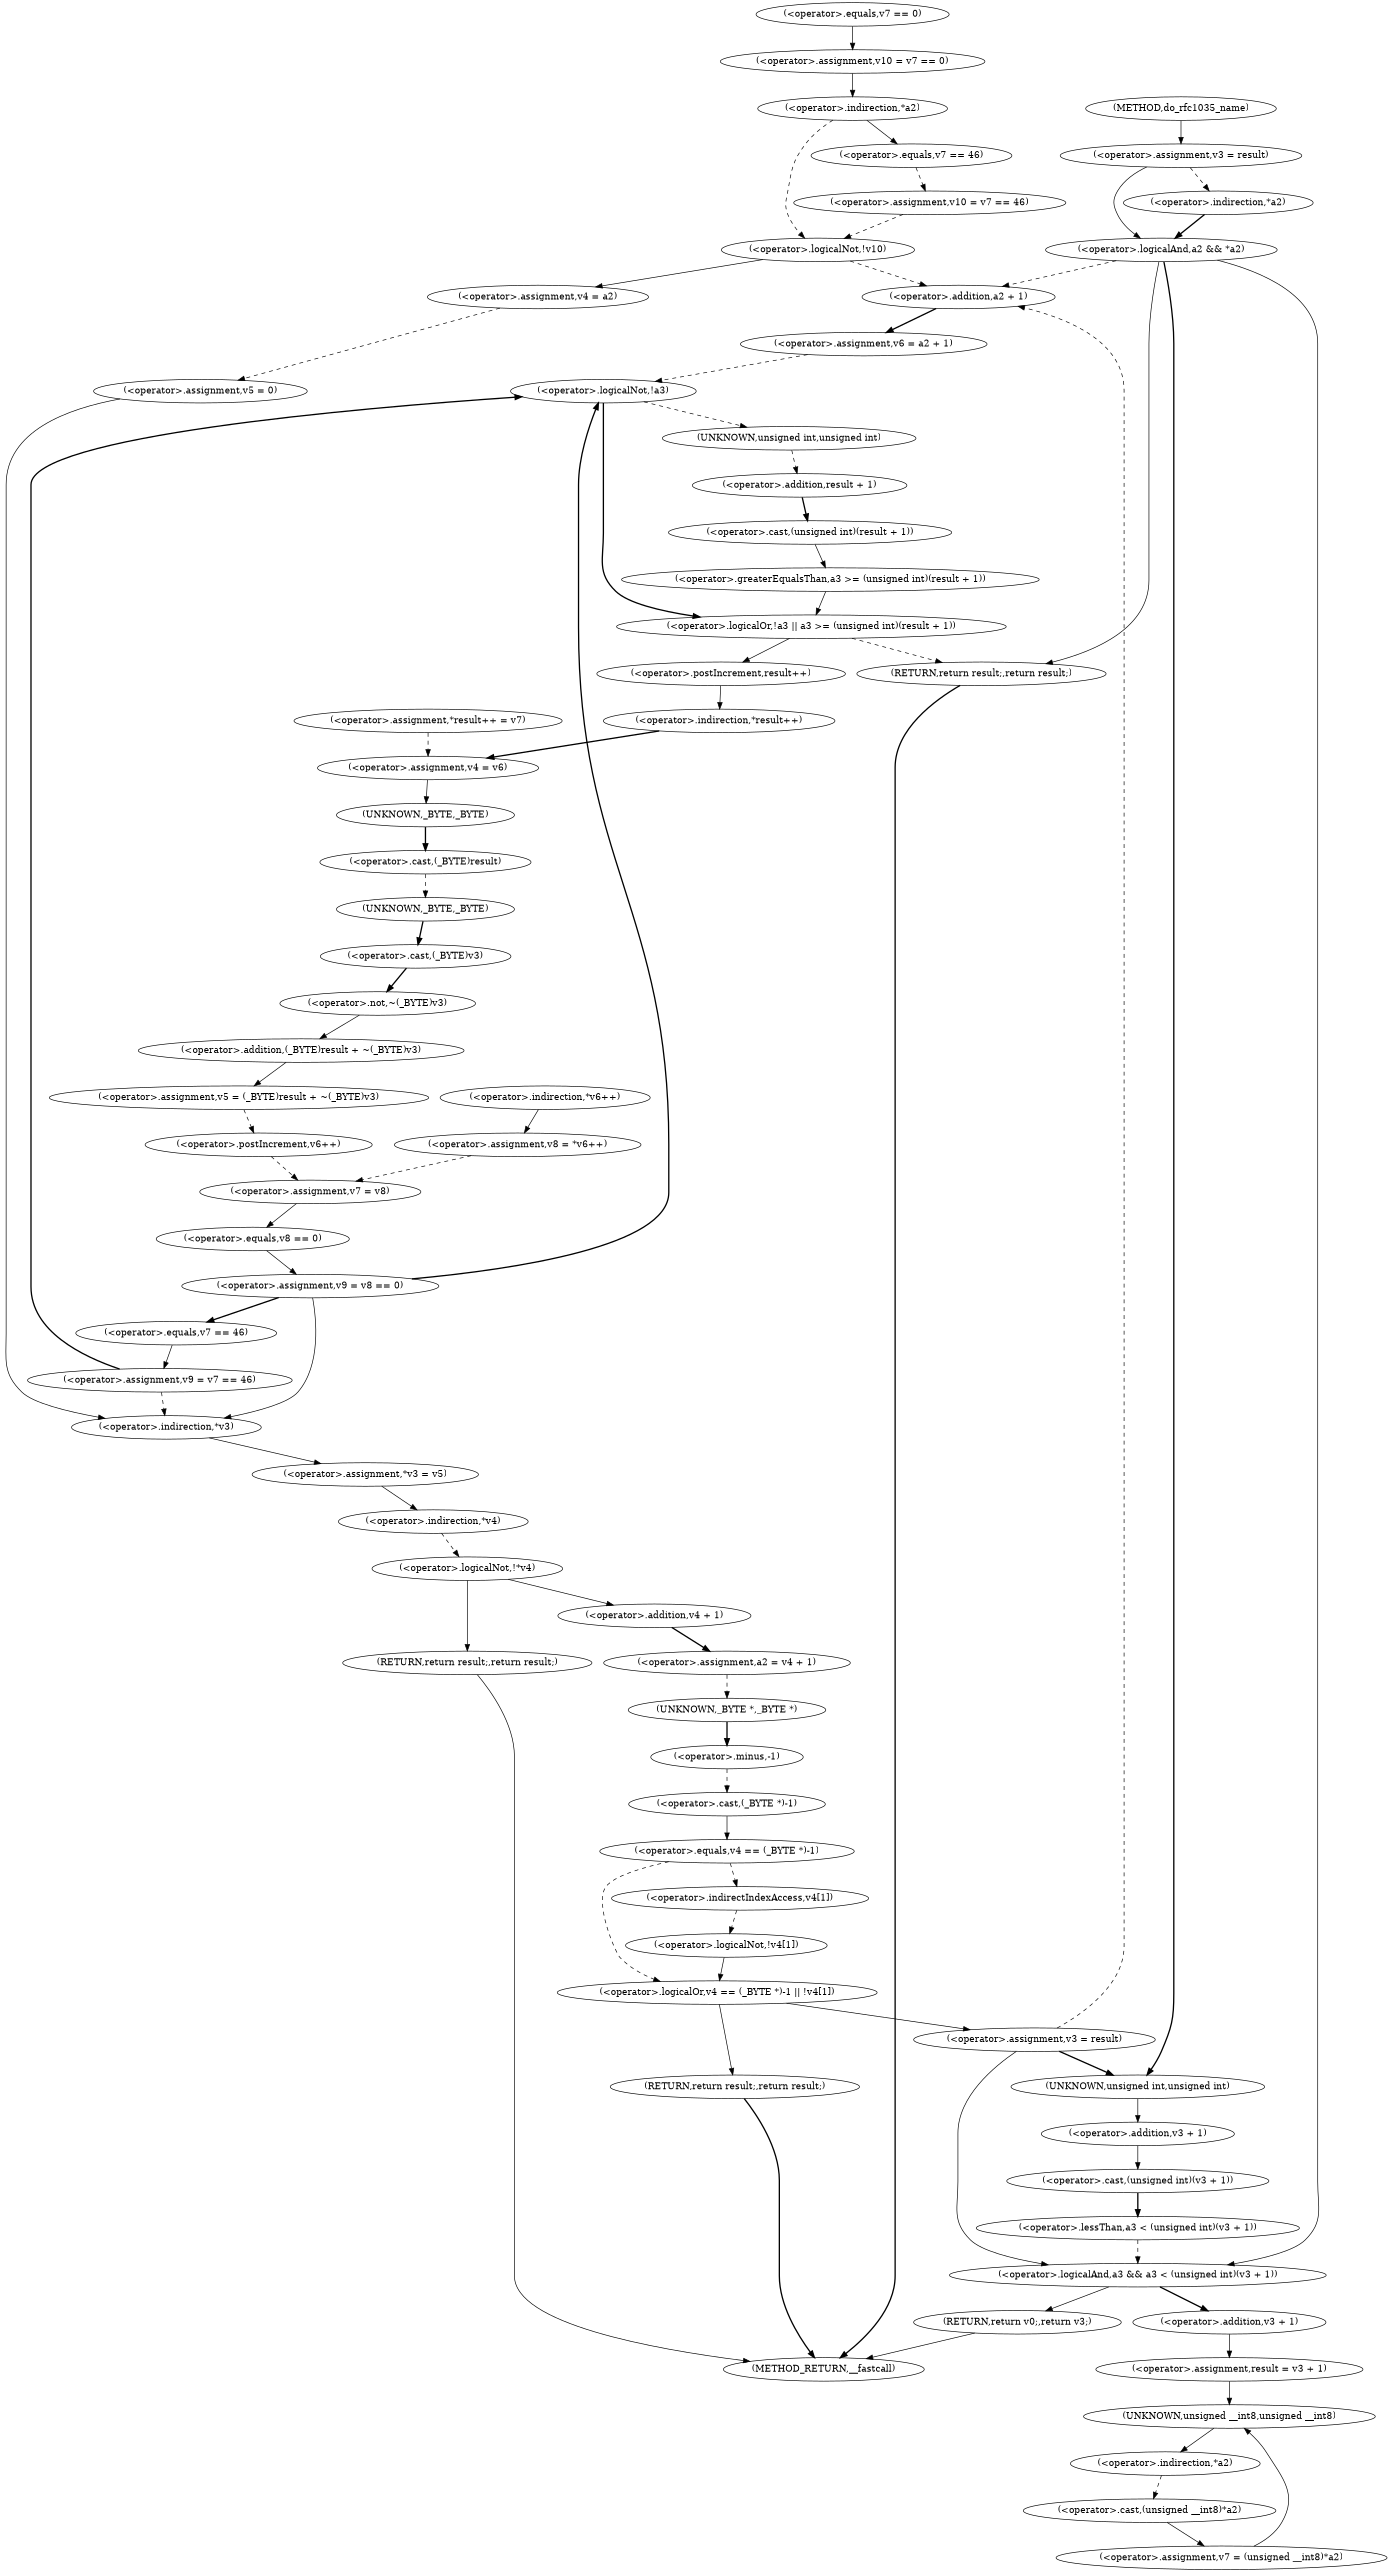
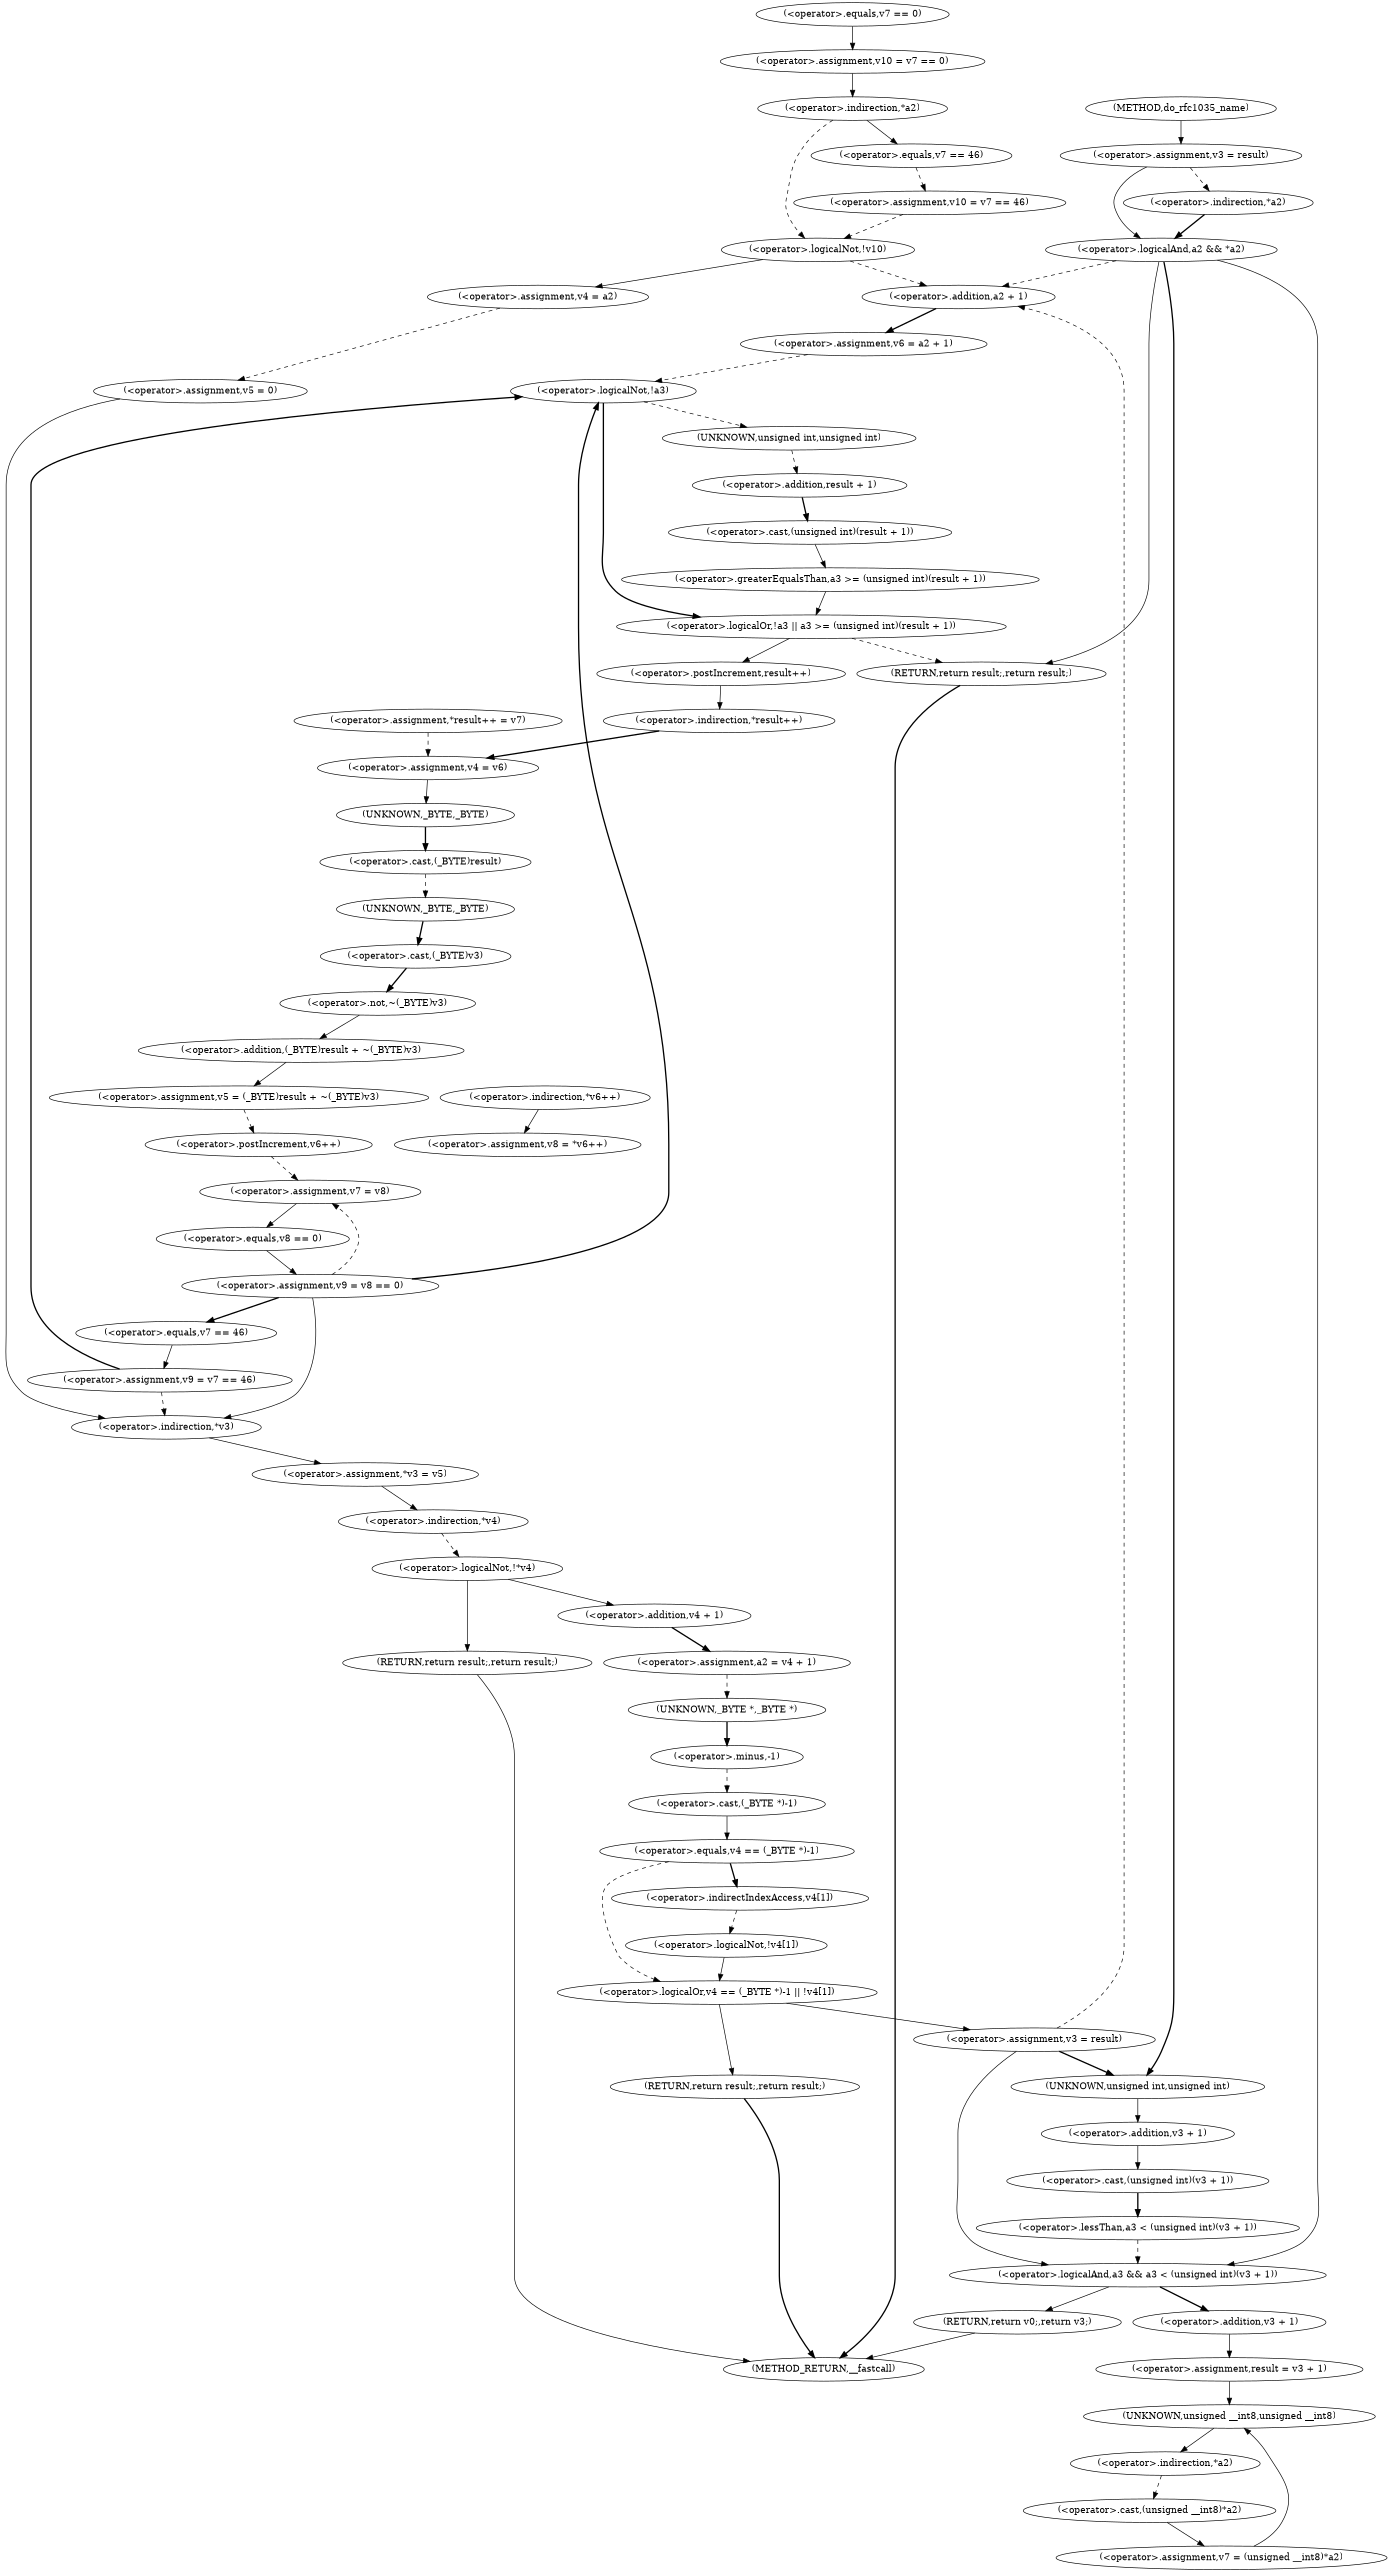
  digraph {
    edge [style=solid]
    n1 [label="(<operator>.assignment,v3 = result)"]
    n2 [label="(<operator>.logicalAnd,a2 && *a2)"]
    n3 [label="(<operator>.indirection,*a2)"]
    n4 [label="(<operator>.logicalAnd,a3 && a3 < (unsigned int)(v3 + 1))"]
    n5 [label="(UNKNOWN,unsigned int,unsigned int)"]
    n6 [label="(<operator>.addition,a2 + 1)"]
    n7 [label="(RETURN,return result;,return result;)"]
    n8 [label="(RETURN,return v0;,return v3;)"]
    n9 [label="(<operator>.addition,v3 + 1)"]
    n10 [label="(<operator>.addition,v3 + 1)"]
    n11 [label="(<operator>.assignment,v6 = a2 + 1)"]
    n12 [label="(METHOD_RETURN,__fastcall)"]
    n13 [label="(<operator>.assignment,result = v3 + 1)"]
    n14 [label="(<operator>.lessThan,a3 < (unsigned int)(v3 + 1))"]
    n15 [label="(<operator>.cast,(unsigned int)(v3 + 1))"]
    n16 [label="(UNKNOWN,unsigned __int8,unsigned __int8)"]
    n17 [label="(<operator>.indirection,*a2)"]
    n18 [label="(<operator>.assignment,v7 = (unsigned __int8)*a2)"]
    n19 [label="(<operator>.equals,v7 == 0)"]
    n20 [label="(<operator>.assignment,v10 = v7 == 0)"]
    n21 [label="(<operator>.cast,(unsigned __int8)*a2)"]
    n22 [label="(<operator>.indirection,*a2)"]
    n23 [label="(<operator>.equals,v7 == 46)"]
    n24 [label="(<operator>.logicalNot,!v10)"]
    n25 [label="(<operator>.assignment,v10 = v7 == 46)"]
    n26 [label="(<operator>.assignment,v4 = a2)"]
    n27 [label="(<operator>.assignment,v5 = 0)"]
    n28 [label="(<operator>.indirection,*v3)"]
    n29 [label="(<operator>.assignment,*v3 = v5)"]
    n30 [label="(<operator>.indirection,*v4)"]
    n31 [label="(<operator>.logicalNot,!*v4)"]
    n32 [label="(RETURN,return result;,return result;)"]
    n33 [label="(<operator>.addition,v4 + 1)"]
    n34 [label="(<operator>.assignment,a2 = v4 + 1)"]
    n35 [label="(UNKNOWN,_BYTE *,_BYTE *)"]
    n36 [label="(<operator>.minus,-1)"]
    n37 [label="(<operator>.logicalOr,v4 == (_BYTE *)-1 || !v4[1])"]
    n38 [label="(RETURN,return result;,return result;)"]
    n39 [label="(<operator>.assignment,v3 = result)"]
    n40 [label="(<operator>.equals,v4 == (_BYTE *)-1)"]
    n41 [label="(<operator>.indirectIndexAccess,v4[1])"]
    n42 [label="(<operator>.logicalNot,!v4[1])"]
    n43 [label="(<operator>.cast,(_BYTE *)-1)"]
    n44 [label="(<operator>.logicalNot,!a3)"]
    n45 [label="(<operator>.logicalOr,!a3 || a3 >= (unsigned int)(result + 1))"]
    n46 [label="(UNKNOWN,unsigned int,unsigned int)"]
    n47 [label="(<operator>.postIncrement,result++)"]
    n48 [label="(<operator>.indirection,*result++)"]
    n49 [label="(<operator>.addition,result + 1)"]
    n50 [label="(<operator>.greaterEqualsThan,a3 >= (unsigned int)(result + 1))"]
    n51 [label="(<operator>.cast,(unsigned int)(result + 1))"]
    n52 [label="(<operator>.assignment,*result++ = v7)"]
    n53 [label="(<operator>.assignment,v4 = v6)"]
    n54 [label="(UNKNOWN,_BYTE,_BYTE)"]
    n55 [label="(<operator>.cast,(_BYTE)result)"]
    n56 [label="(<operator>.assignment,v5 = (_BYTE)result + ~(_BYTE)v3)"]
    n57 [label="(<operator>.postIncrement,v6++)"]
    n58 [label="(<operator>.assignment,v7 = v8)"]
    n59 [label="(<operator>.addition,(_BYTE)result + ~(_BYTE)v3)"]
    n60 [label="(UNKNOWN,_BYTE,_BYTE)"]
    n61 [label="(<operator>.cast,(_BYTE)v3)"]
    n62 [label="(<operator>.not,~(_BYTE)v3)"]
    n63 [label="(<operator>.assignment,v8 = *v6++)"]
    n64 [label="(<operator>.equals,v8 == 0)"]
    n65 [label="(<operator>.indirection,*v6++)"]
    n66 [label="(<operator>.assignment,v9 = v8 == 0)"]
    n67 [label="(<operator>.equals,v7 == 46)"]
    n68 [label="(<operator>.assignment,v9 = v7 == 46)"]
    n69 [label="(METHOD,do_rfc1035_name)"]
    n1 -> n2
    n1 -> n3 [style=dashed]
    n2 -> n4
    n2 -> n5 [style=bold]
    n2 -> n6 [style=dashed]
    n2 -> n7
    n3 -> n2 [style=bold]
    n4 -> n8
    n4 -> n9 [style=bold]
    n5 -> n10
    n6 -> n11 [style=bold]
    n7 -> n12 [style=bold]
    n8 -> n12
    n9 -> n13
    n10 -> n15
    n11 -> n44 [style=dashed]
    n13 -> n16
    n14 -> n4 [style=dashed]
    n15 -> n14 [style=bold]
    n16 -> n17
    n17 -> n21 [style=dashed]
    n18 -> n16
    n19 -> n20
    n20 -> n22
    n21 -> n18
    n22 -> n23
    n22 -> n24 [style=dashed]
    n23 -> n25 [style=dashed]
    n24 -> n6 [style=dashed]
    n24 -> n26
    n25 -> n24 [style=dashed]
    n26 -> n27 [style=dashed]
    n27 -> n28
    n28 -> n29
    n29 -> n30
    n30 -> n31 [style=dashed]
    n31 -> n32
    n31 -> n33
    n32 -> n12
    n33 -> n34 [style=bold]
    n34 -> n35 [style=dashed]
    n35 -> n36 [style=bold]
    n36 -> n43 [style=dashed]
    n37 -> n38
    n37 -> n39
    n38 -> n12 [style=bold]
    n39 -> n4
    n39 -> n5 [style=bold]
    n39 -> n6 [style=dashed]
    n40 -> n37 [style=dashed]
-   n40 -> n41 [style=dashed]
+   n40 -> n41 [style=bold]
    n41 -> n42 [style=dashed]
    n42 -> n37
    n43 -> n40
    n44 -> n45 [style=bold]
    n44 -> n46 [style=dashed]
    n45 -> n7 [style=dashed]
    n45 -> n47
    n46 -> n49 [style=dashed]
    n47 -> n48
    n48 -> n53 [style=bold]
    n49 -> n51 [style=bold]
    n50 -> n45
    n51 -> n50
    n52 -> n53 [style=dashed]
    n53 -> n54
    n54 -> n55 [style=bold]
    n55 -> n60 [style=dashed]
    n56 -> n57 [style=dashed]
    n57 -> n58 [style=dashed]
    n58 -> n64
    n59 -> n56
    n60 -> n61 [style=bold]
    n61 -> n62 [style=bold]
    n62 -> n59
-   n63 -> n58 [style=dashed]
+   n66 -> n58 [style=dashed]
    n64 -> n66
    n65 -> n63
    n66 -> n28
    n66 -> n44 [style=bold]
    n66 -> n67 [style=bold]
    n67 -> n68
    n68 -> n28 [style=dashed]
    n68 -> n44 [style=bold]
    n69 -> n1
  }
